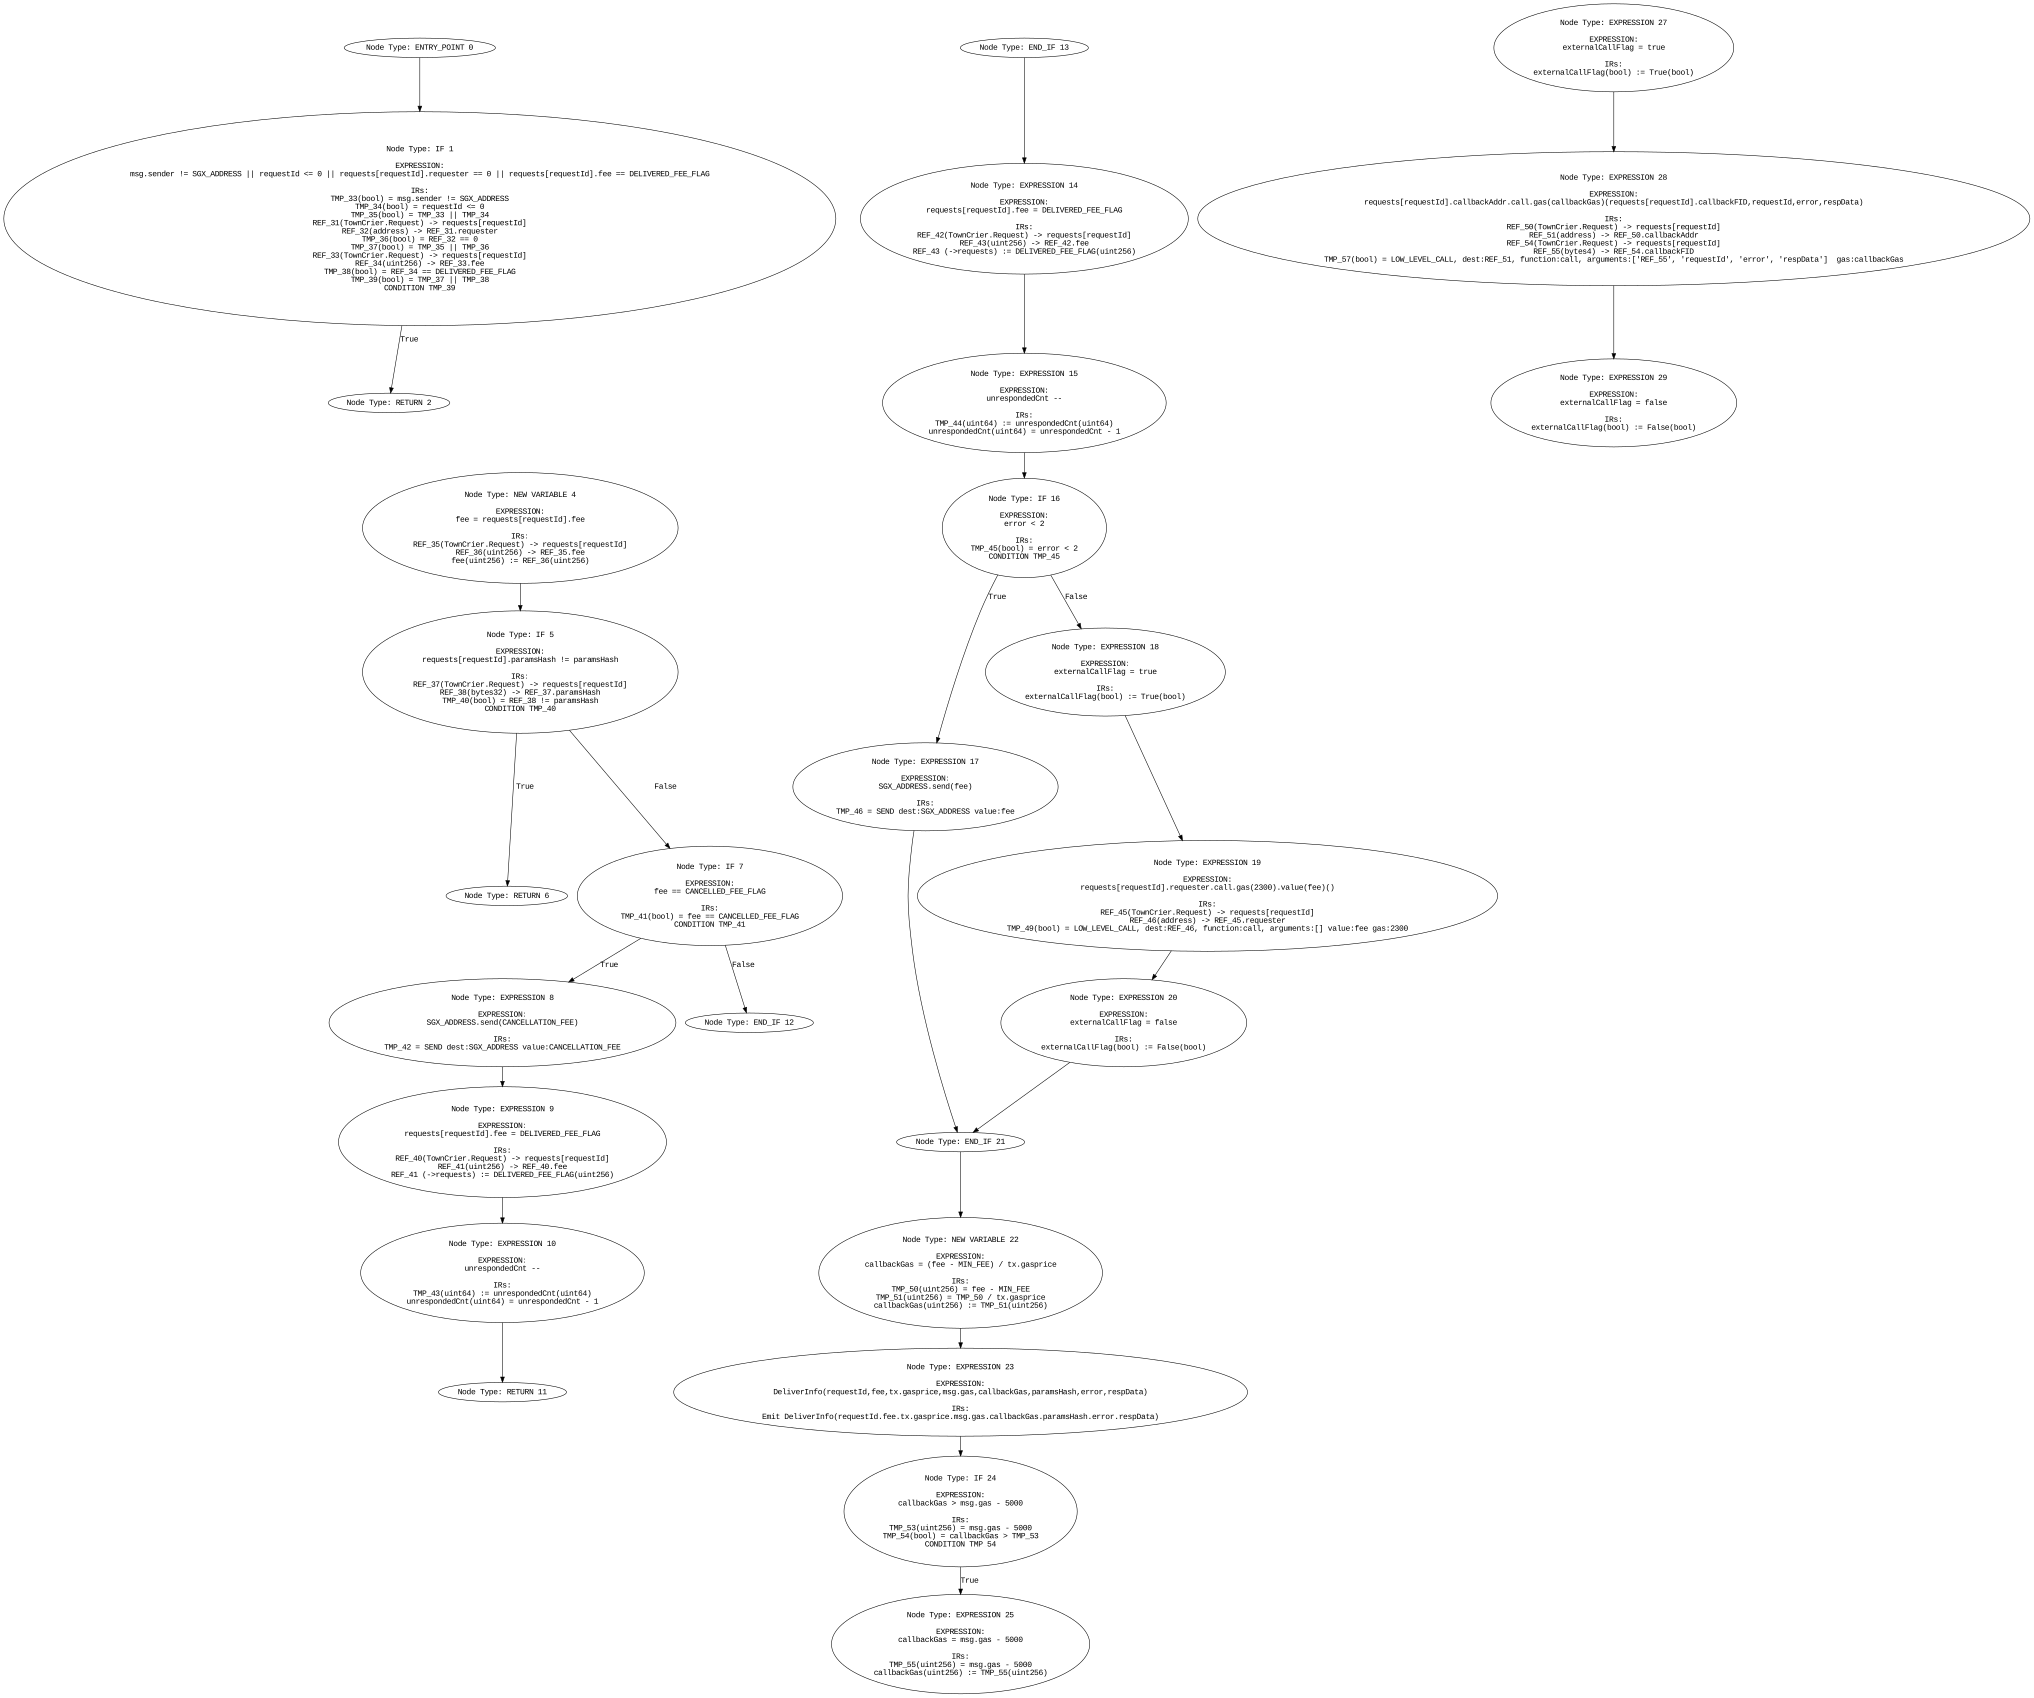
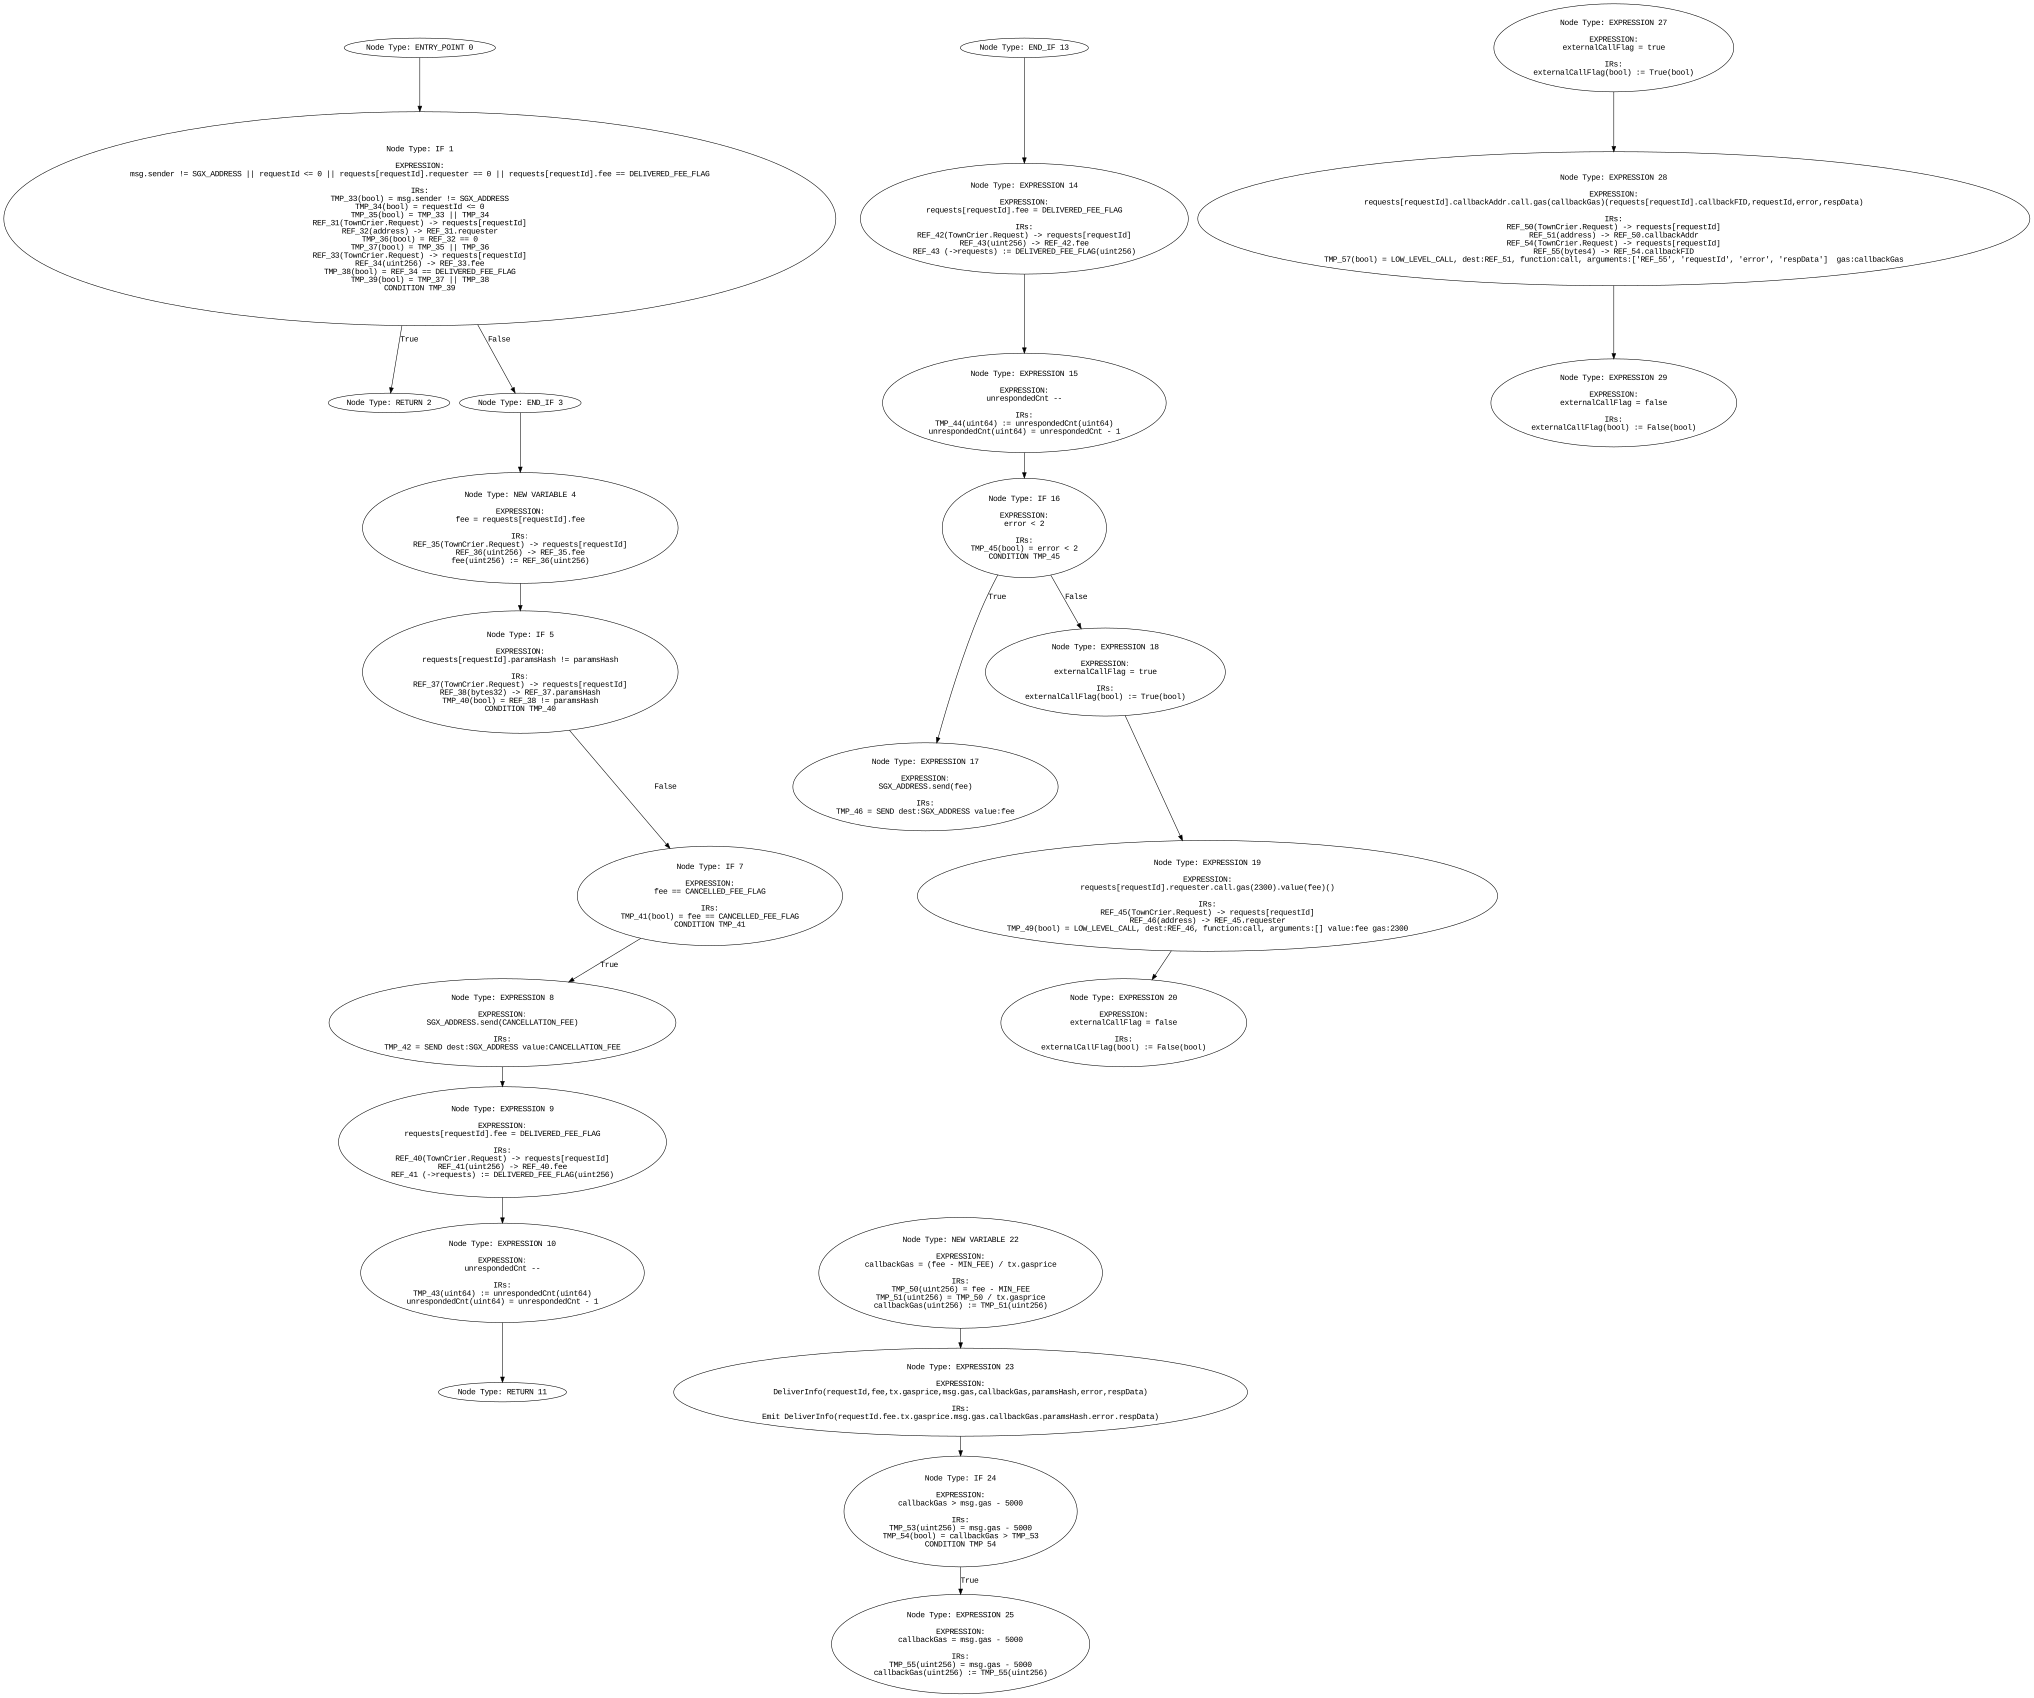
  digraph {
    fontname="Liberation Mono"
    node [fontname="Liberation Mono"]
    edge [fontname="Liberation Mono"]
    n1 [label="Node Type: ENTRY_POINT 0\n"]
    n2 [label="Node Type: IF 1\n\nEXPRESSION:\nmsg.sender != SGX_ADDRESS || requestId <= 0 || requests[requestId].requester == 0 || requests[requestId].fee == DELIVERED_FEE_FLAG\n\nIRs:\nTMP_33(bool) = msg.sender != SGX_ADDRESS\nTMP_34(bool) = requestId <= 0\nTMP_35(bool) = TMP_33 || TMP_34\nREF_31(TownCrier.Request) -> requests[requestId]\nREF_32(address) -> REF_31.requester\nTMP_36(bool) = REF_32 == 0\nTMP_37(bool) = TMP_35 || TMP_36\nREF_33(TownCrier.Request) -> requests[requestId]\nREF_34(uint256) -> REF_33.fee\nTMP_38(bool) = REF_34 == DELIVERED_FEE_FLAG\nTMP_39(bool) = TMP_37 || TMP_38\nCONDITION TMP_39"]
    n3 [label="Node Type: RETURN 2\n"]
+   n4 [label="Node Type: END_IF 3\n"]
    n5 [label="Node Type: NEW VARIABLE 4\n\nEXPRESSION:\nfee = requests[requestId].fee\n\nIRs:\nREF_35(TownCrier.Request) -> requests[requestId]\nREF_36(uint256) -> REF_35.fee\nfee(uint256) := REF_36(uint256)"]
    n6 [label="Node Type: IF 5\n\nEXPRESSION:\nrequests[requestId].paramsHash != paramsHash\n\nIRs:\nREF_37(TownCrier.Request) -> requests[requestId]\nREF_38(bytes32) -> REF_37.paramsHash\nTMP_40(bool) = REF_38 != paramsHash\nCONDITION TMP_40"]
-   n7 [label="Node Type: RETURN 6\n"]
    n8 [label="Node Type: IF 7\n\nEXPRESSION:\nfee == CANCELLED_FEE_FLAG\n\nIRs:\nTMP_41(bool) = fee == CANCELLED_FEE_FLAG\nCONDITION TMP_41"]
    n9 [label="Node Type: EXPRESSION 8\n\nEXPRESSION:\nSGX_ADDRESS.send(CANCELLATION_FEE)\n\nIRs:\nTMP_42 = SEND dest:SGX_ADDRESS value:CANCELLATION_FEE"]
-   n10 [label="Node Type: END_IF 12\n"]
    n11 [label="Node Type: EXPRESSION 9\n\nEXPRESSION:\nrequests[requestId].fee = DELIVERED_FEE_FLAG\n\nIRs:\nREF_40(TownCrier.Request) -> requests[requestId]\nREF_41(uint256) -> REF_40.fee\nREF_41 (->requests) := DELIVERED_FEE_FLAG(uint256)"]
    n12 [label="Node Type: EXPRESSION 10\n\nEXPRESSION:\nunrespondedCnt --\n\nIRs:\nTMP_43(uint64) := unrespondedCnt(uint64)\nunrespondedCnt(uint64) = unrespondedCnt - 1"]
    n13 [label="Node Type: END_IF 13\n"]
    n14 [label="Node Type: EXPRESSION 14\n\nEXPRESSION:\nrequests[requestId].fee = DELIVERED_FEE_FLAG\n\nIRs:\nREF_42(TownCrier.Request) -> requests[requestId]\nREF_43(uint256) -> REF_42.fee\nREF_43 (->requests) := DELIVERED_FEE_FLAG(uint256)"]
    n15 [label="Node Type: RETURN 11\n"]
    n16 [label="Node Type: EXPRESSION 15\n\nEXPRESSION:\nunrespondedCnt --\n\nIRs:\nTMP_44(uint64) := unrespondedCnt(uint64)\nunrespondedCnt(uint64) = unrespondedCnt - 1"]
    n17 [label="Node Type: IF 16\n\nEXPRESSION:\nerror < 2\n\nIRs:\nTMP_45(bool) = error < 2\nCONDITION TMP_45"]
    n18 [label="Node Type: EXPRESSION 17\n\nEXPRESSION:\nSGX_ADDRESS.send(fee)\n\nIRs:\nTMP_46 = SEND dest:SGX_ADDRESS value:fee"]
    n19 [label="Node Type: EXPRESSION 18\n\nEXPRESSION:\nexternalCallFlag = true\n\nIRs:\nexternalCallFlag(bool) := True(bool)"]
-   n20 [label="Node Type: END_IF 21\n"]
    n21 [label="Node Type: EXPRESSION 19\n\nEXPRESSION:\nrequests[requestId].requester.call.gas(2300).value(fee)()\n\nIRs:\nREF_45(TownCrier.Request) -> requests[requestId]\nREF_46(address) -> REF_45.requester\nTMP_49(bool) = LOW_LEVEL_CALL, dest:REF_46, function:call, arguments:[] value:fee gas:2300"]
    n22 [label="Node Type: NEW VARIABLE 22\n\nEXPRESSION:\ncallbackGas = (fee - MIN_FEE) / tx.gasprice\n\nIRs:\nTMP_50(uint256) = fee - MIN_FEE\nTMP_51(uint256) = TMP_50 / tx.gasprice\ncallbackGas(uint256) := TMP_51(uint256)"]
    n23 [label="Node Type: EXPRESSION 20\n\nEXPRESSION:\nexternalCallFlag = false\n\nIRs:\nexternalCallFlag(bool) := False(bool)"]
    n24 [label="Node Type: EXPRESSION 23\n\nEXPRESSION:\nDeliverInfo(requestId,fee,tx.gasprice,msg.gas,callbackGas,paramsHash,error,respData)\n\nIRs:\nEmit DeliverInfo(requestId.fee.tx.gasprice.msg.gas.callbackGas.paramsHash.error.respData)"]
    n25 [label="Node Type: IF 24\n\nEXPRESSION:\ncallbackGas > msg.gas - 5000\n\nIRs:\nTMP_53(uint256) = msg.gas - 5000\nTMP_54(bool) = callbackGas > TMP_53\nCONDITION TMP_54"]
    n26 [label="Node Type: EXPRESSION 25\n\nEXPRESSION:\ncallbackGas = msg.gas - 5000\n\nIRs:\nTMP_55(uint256) = msg.gas - 5000\ncallbackGas(uint256) := TMP_55(uint256)"]
    n27 [label="Node Type: EXPRESSION 27\n\nEXPRESSION:\nexternalCallFlag = true\n\nIRs:\nexternalCallFlag(bool) := True(bool)"]
    n28 [label="Node Type: EXPRESSION 28\n\nEXPRESSION:\nrequests[requestId].callbackAddr.call.gas(callbackGas)(requests[requestId].callbackFID,requestId,error,respData)\n\nIRs:\nREF_50(TownCrier.Request) -> requests[requestId]\nREF_51(address) -> REF_50.callbackAddr\nREF_54(TownCrier.Request) -> requests[requestId]\nREF_55(bytes4) -> REF_54.callbackFID\nTMP_57(bool) = LOW_LEVEL_CALL, dest:REF_51, function:call, arguments:['REF_55', 'requestId', 'error', 'respData']  gas:callbackGas"]
    n29 [label="Node Type: EXPRESSION 29\n\nEXPRESSION:\nexternalCallFlag = false\n\nIRs:\nexternalCallFlag(bool) := False(bool)"]
    n1 -> n2
    n2 -> n3 [label=True]
+   n2 -> n4 [label=False]
+   n4 -> n5
    n5 -> n6
-   n6 -> n7 [label=True]
    n6 -> n8 [label=False]
    n8 -> n9 [label=True]
-   n8 -> n10 [label=False]
    n9 -> n11
    n11 -> n12
    n12 -> n15
    n13 -> n14
    n14 -> n16
    n16 -> n17
    n17 -> n18 [label=True]
    n17 -> n19 [label=False]
-   n18 -> n20
    n19 -> n21
-   n20 -> n22
    n21 -> n23
    n22 -> n24
-   n23 -> n20
    n24 -> n25
    n25 -> n26 [label=True]
    n27 -> n28
    n28 -> n29
  }
